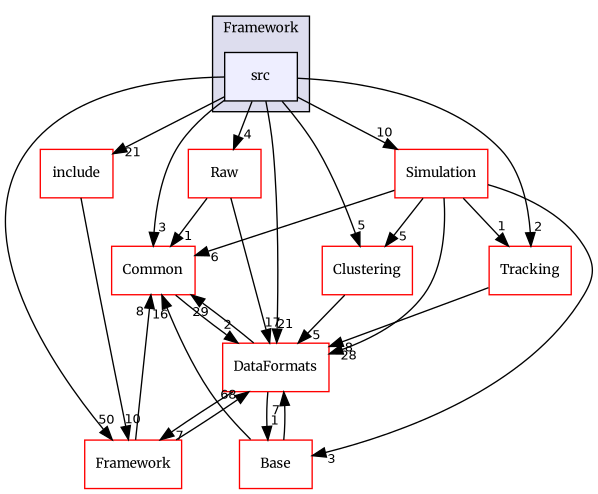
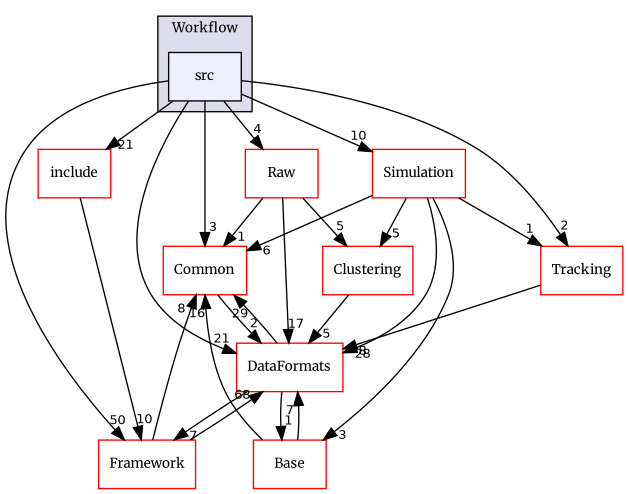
  digraph {
    compound=true
    fontname=Merriweather
    node [fontname=Merriweather fontsize=10 shape=box color=red]
    edge [fontname=Merriweather headlabel=5 labeldistance=1.5 labelfontname=Helvetica labelfontsize=10]
    n1 [fillcolor="#eeeeff" label=src pencolor=black style=filled color=""]
    n2 [label=Common]
    n3 [label=Clustering]
    n4 [label=include]
    n5 [label=Raw]
    n6 [label=Simulation]
    n7 [label=Tracking]
    n8 [label=Framework]
    n9 [label=DataFormats]
    n10 [label=Base]
    subgraph cluster_1 {
      bgcolor="#ddddee"
      fontsize=10
-     label=Framework
+     label=Workflow
      pencolor=black
      n1
    }
    n1 -> n2 [headlabel=3]
-   n1 -> n3
+   n5 -> n3
    n1 -> n4 [headlabel=21]
    n1 -> n5 [headlabel=4]
    n1 -> n6 [headlabel=10]
    n1 -> n7 [headlabel=2]
    n1 -> n8 [headlabel=50]
    n1 -> n9 [headlabel=21]
    n2 -> n9 [headlabel=2]
    n3 -> n9
    n4 -> n8 [headlabel=10]
    n5 -> n2 [headlabel=1]
    n5 -> n9 [headlabel=17]
    n6 -> n2 [headlabel=6]
    n6 -> n3
    n6 -> n7 [headlabel=1]
    n6 -> n9 [headlabel=28]
    n6 -> n10 [headlabel=3]
    n7 -> n9 [headlabel=8]
    n8 -> n2 [headlabel=8]
    n8 -> n9 [headlabel=68]
    n9 -> n2 [headlabel=29]
    n9 -> n8 [headlabel=7]
    n9 -> n10 [headlabel=1]
    n10 -> n2 [headlabel=16]
    n10 -> n9 [headlabel=7]
  }
